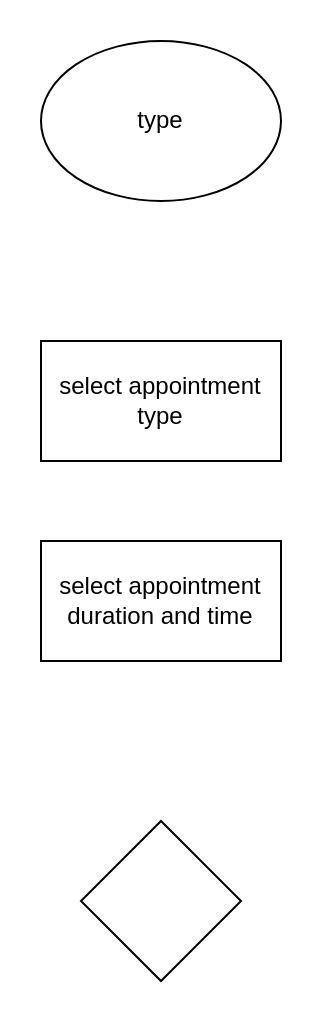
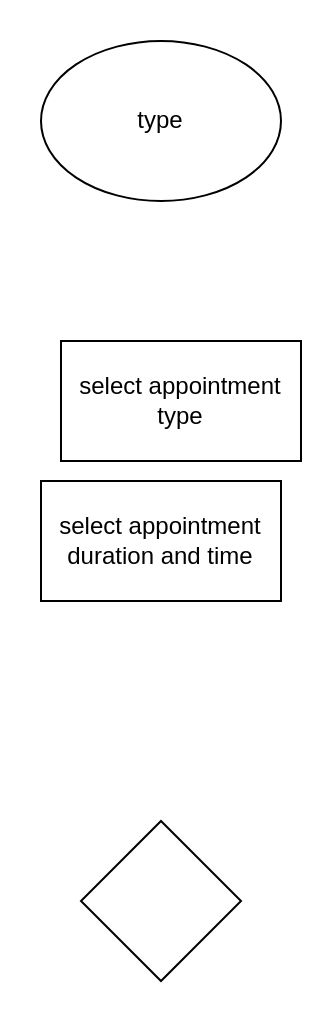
  <mxCell id="0" />
  <mxCell id="1" parent="0" />
  <mxCell id="2" value="type" style="ellipse;whiteSpace=wrap;html=1;" vertex="1" parent="1"><mxGeometry x="20" y="20" width="120" height="80" as="geometry" /></mxCell>
- <mxCell id="3" value="select appointment type" style="rounded=0;whiteSpace=wrap;html=1;" vertex="1" parent="1"><mxGeometry x="20" y="170" width="120" height="60" as="geometry" /></mxCell>
- <mxCell id="4" value="select appointment duration and time" style="rounded=0;whiteSpace=wrap;html=1;" vertex="1" parent="1"><mxGeometry x="20" y="270" width="120" height="60" as="geometry" /></mxCell>
+ <mxCell id="3" value="select appointment type" style="rounded=0;whiteSpace=wrap;html=1;" vertex="1" parent="1"><mxGeometry x="30" y="170" width="120" height="60" as="geometry" /></mxCell>
+ <mxCell id="4" value="select appointment duration and time" style="rounded=0;whiteSpace=wrap;html=1;" vertex="1" parent="1"><mxGeometry x="20" y="240" width="120" height="60" as="geometry" /></mxCell>
  <mxCell id="5" value="" style="rhombus;whiteSpace=wrap;html=1;" vertex="1" parent="1"><mxGeometry x="40" y="410" width="80" height="80" as="geometry" /></mxCell>
